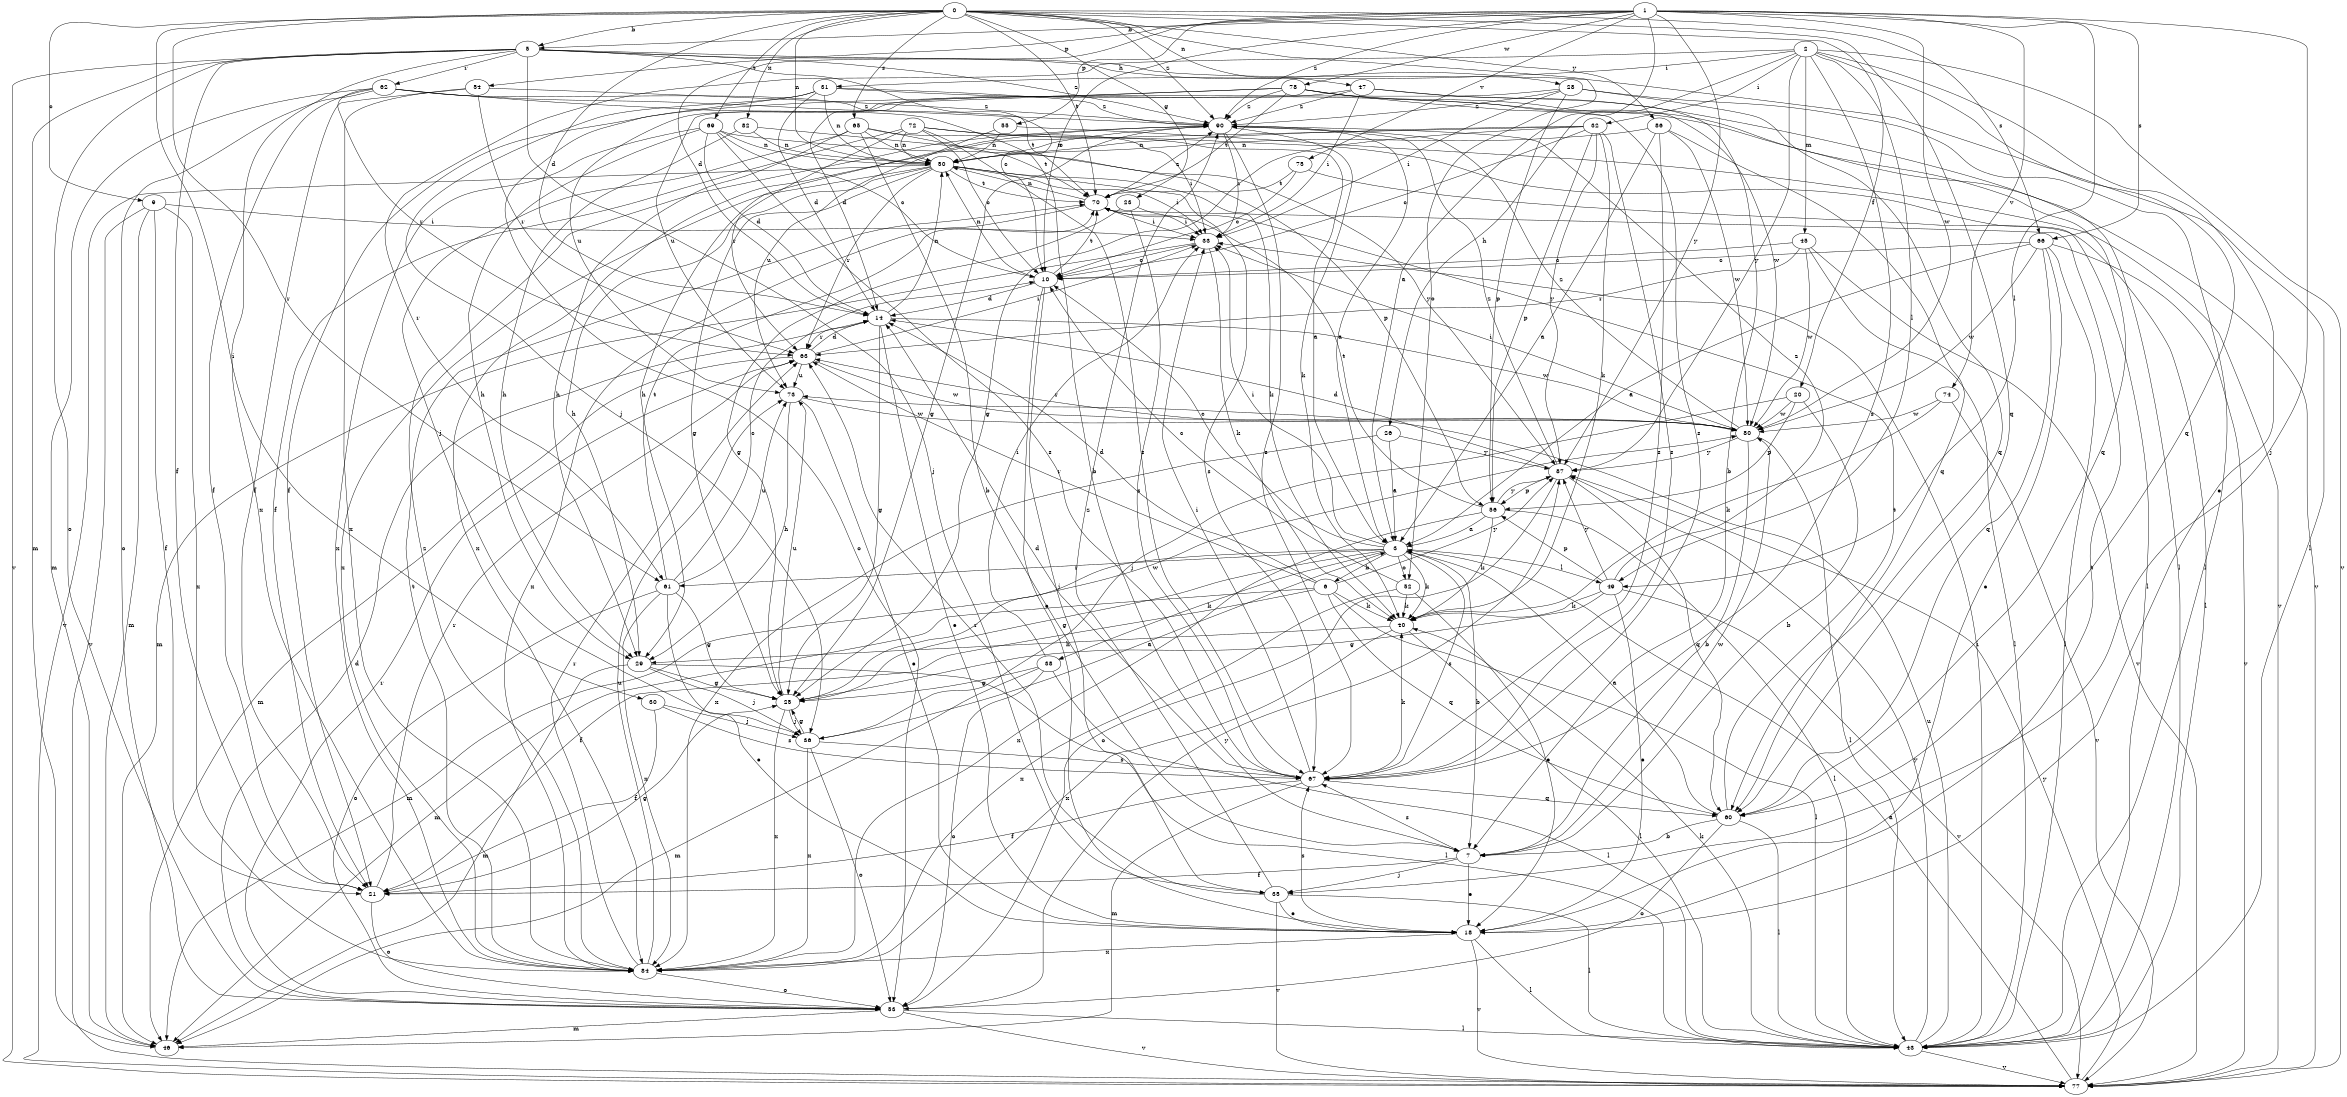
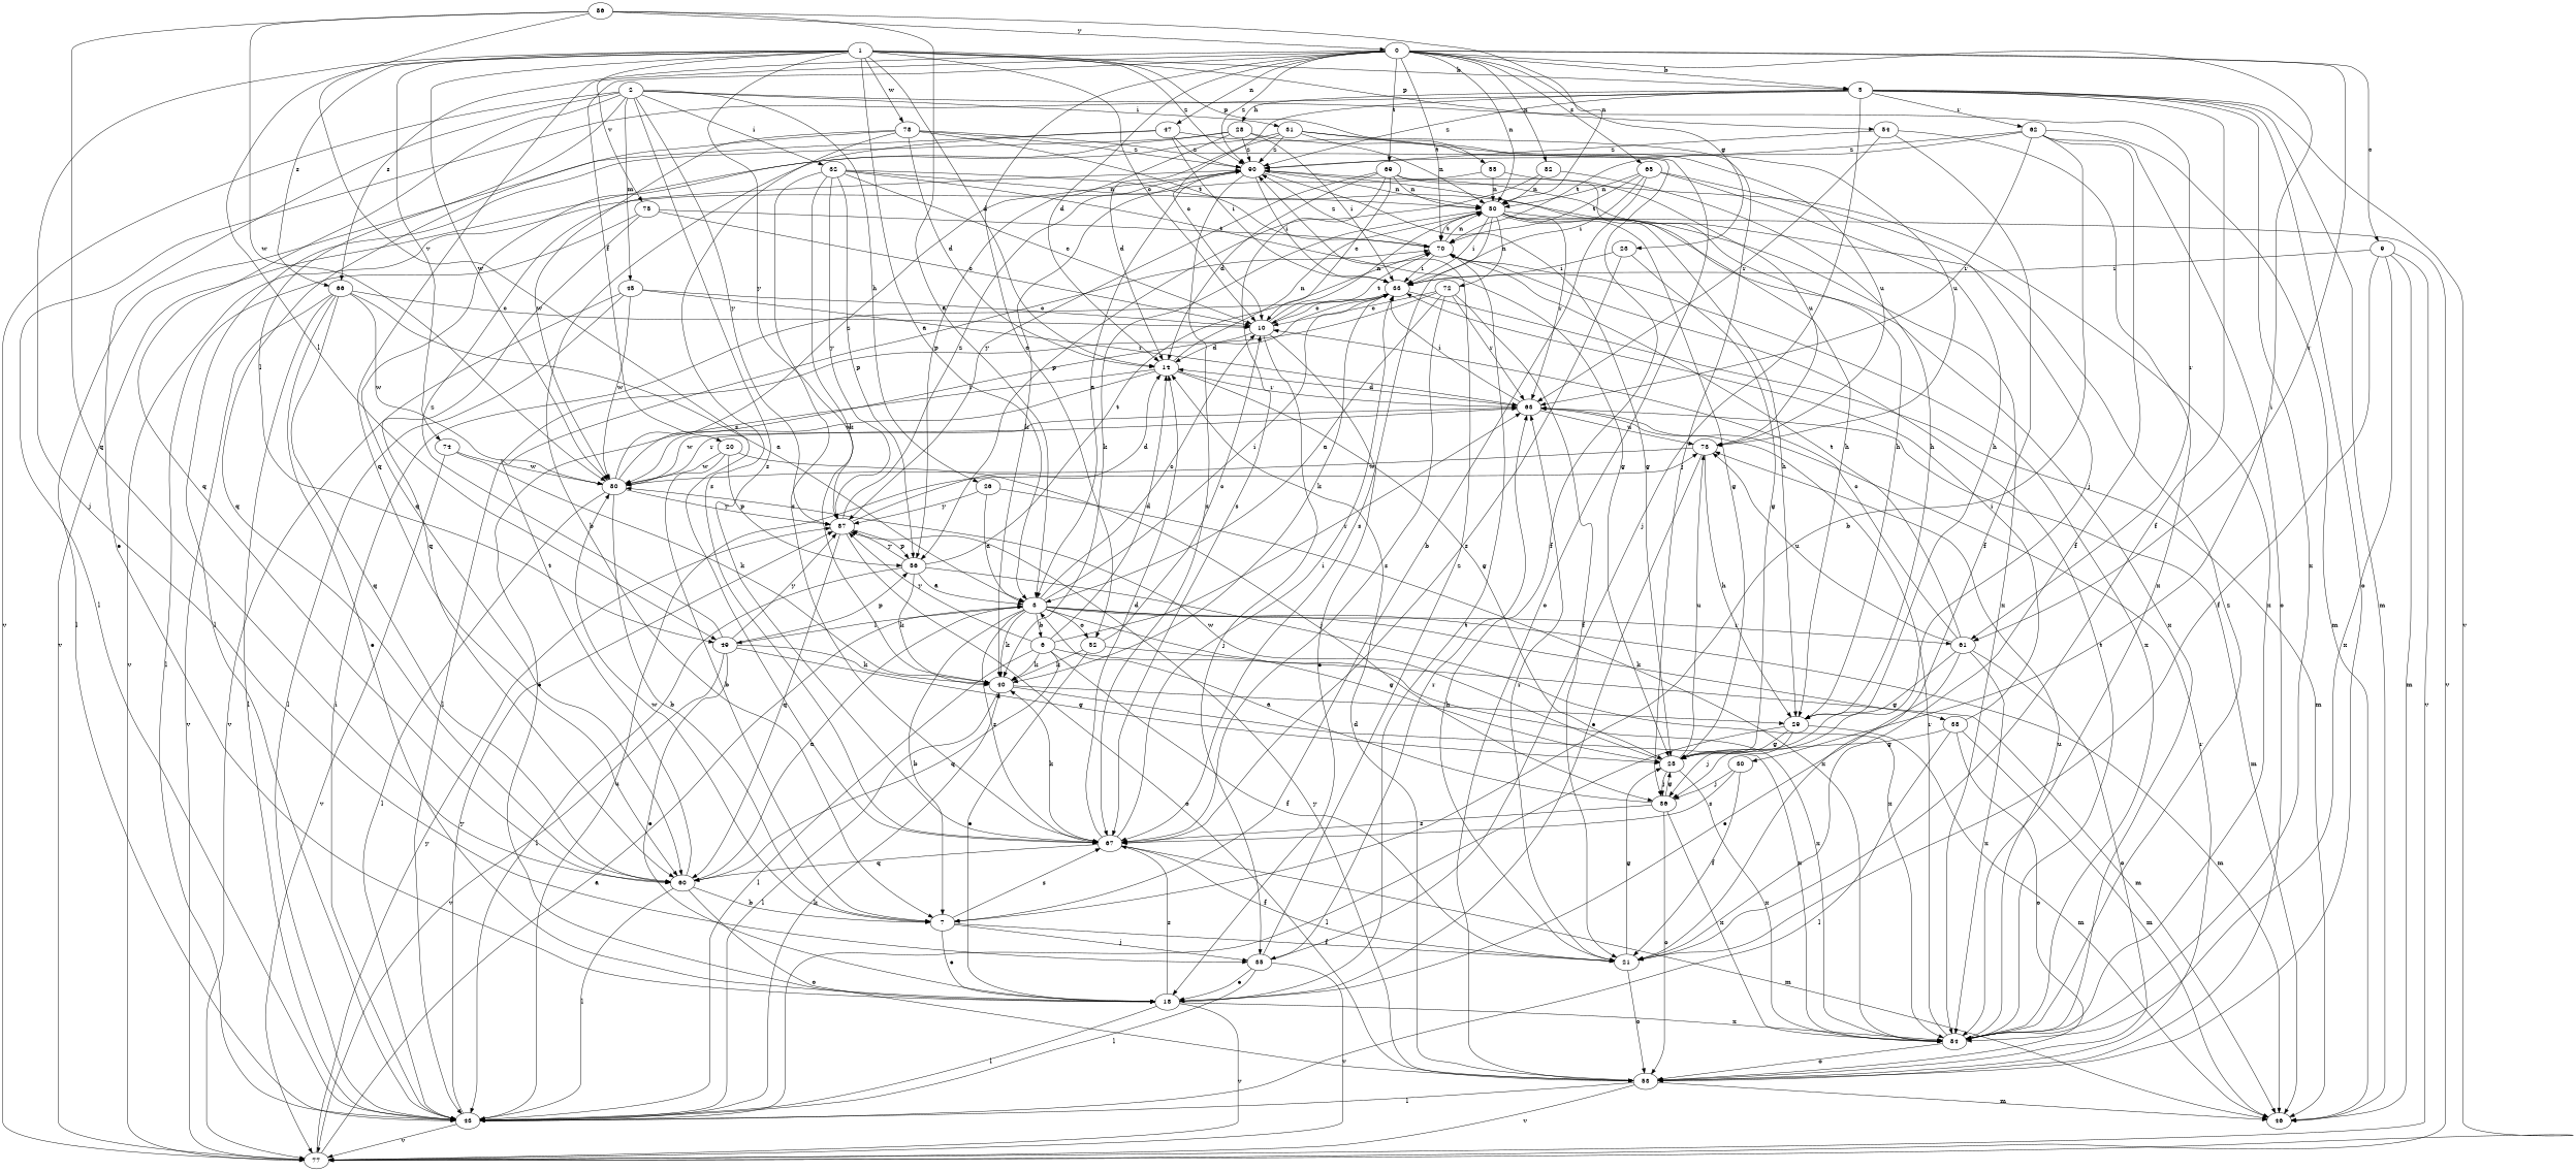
  strict digraph {
    0
    5
    9
    14
    20
    23
    30
    47
    50
    52
    60
    61
    65
    66
    69
    70
    82
    86
    90
    10
    35
    77
    46
    21
    28
    43
    53
    62
    84
    33
    80
    18
    25
    63
    7
    36
    56
    67
    73
    40
    29
    3
    87
    1
    n45 [label=49]
    54
    55
    74
    75
    78
    6
    38
    2
    26
    31
    32
    45
    72
    0 -> 5 [label=b]
    0 -> 9 [label=c]
    0 -> 14 [label=d]
    0 -> 20 [label=f]
    0 -> 23 [label=g]
    0 -> 30 [label=i]
    0 -> 47 [label=n]
    0 -> 50 [label=n]
    0 -> 52 [label=o]
    0 -> 60 [label=q]
    0 -> 61 [label=r]
    0 -> 65 [label=s]
    0 -> 66 [label=s]
    0 -> 69 [label=t]
    0 -> 70 [label=t]
    0 -> 82 [label=x]
-   0 -> 86 [label=y]
+   86 -> 0 [label=y]
    0 -> 90 [label=z]
    5 -> 90 [label=z]
    5 -> 10 [label=c]
    5 -> 35 [label=j]
    5 -> 77 [label=v]
    5 -> 46 [label=m]
    5 -> 21 [label=f]
    5 -> 28 [label=h]
    5 -> 43 [label=l]
    5 -> 53 [label=o]
    5 -> 62 [label=r]
    5 -> 84 [label=x]
    9 -> 77 [label=v]
    9 -> 46 [label=m]
    9 -> 21 [label=f]
    9 -> 84 [label=x]
    9 -> 33 [label=i]
    14 -> 50 [label=n]
    14 -> 80 [label=w]
    14 -> 18 [label=e]
    14 -> 25 [label=g]
    14 -> 63 [label=r]
    20 -> 80 [label=w]
    20 -> 7 [label=b]
    20 -> 36 [label=j]
    20 -> 56 [label=p]
    23 -> 33 [label=i]
    23 -> 25 [label=g]
    23 -> 67 [label=s]
    30 -> 21 [label=f]
    30 -> 36 [label=j]
    30 -> 67 [label=s]
    47 -> 90 [label=z]
    47 -> 43 [label=l]
    47 -> 33 [label=i]
    47 -> 7 [label=b]
    47 -> 73 [label=u]
    50 -> 70 [label=t]
    50 -> 77 [label=v]
    50 -> 84 [label=x]
    50 -> 33 [label=i]
    50 -> 25 [label=g]
    50 -> 63 [label=r]
    50 -> 67 [label=s]
    50 -> 40 [label=k]
    50 -> 29 [label=h]
    52 -> 10 [label=c]
    52 -> 84 [label=x]
    52 -> 18 [label=e]
    52 -> 40 [label=k]
    60 -> 70 [label=t]
    60 -> 43 [label=l]
    60 -> 53 [label=o]
    60 -> 7 [label=b]
    60 -> 3 [label=a]
    61 -> 70 [label=t]
    61 -> 10 [label=c]
    61 -> 53 [label=o]
    61 -> 84 [label=x]
    61 -> 18 [label=e]
    61 -> 25 [label=g]
    61 -> 73 [label=u]
    65 -> 50 [label=n]
    65 -> 70 [label=t]
    65 -> 33 [label=i]
    65 -> 7 [label=b]
    65 -> 36 [label=j]
    65 -> 29 [label=h]
    66 -> 60 [label=q]
    66 -> 10 [label=c]
    66 -> 77 [label=v]
    66 -> 43 [label=l]
    66 -> 80 [label=w]
    66 -> 18 [label=e]
    66 -> 3 [label=a]
    69 -> 14 [label=d]
    69 -> 50 [label=n]
    69 -> 10 [label=c]
    69 -> 84 [label=x]
    69 -> 67 [label=s]
    69 -> 29 [label=h]
    69 -> 87 [label=y]
    70 -> 50 [label=n]
    70 -> 90 [label=z]
    70 -> 84 [label=x]
    70 -> 33 [label=i]
    82 -> 50 [label=n]
    82 -> 56 [label=p]
    82 -> 29 [label=h]
    86 -> 50 [label=n]
    86 -> 60 [label=q]
    86 -> 80 [label=w]
    86 -> 67 [label=s]
    86 -> 3 [label=a]
    90 -> 50 [label=n]
    90 -> 33 [label=i]
    90 -> 25 [label=g]
    90 -> 67 [label=s]
    90 -> 40 [label=k]
    90 -> 29 [label=h]
    90 -> 3 [label=a]
    10 -> 14 [label=d]
    10 -> 50 [label=n]
    10 -> 70 [label=t]
    10 -> 35 [label=j]
    10 -> 18 [label=e]
    35 -> 90 [label=z]
    35 -> 77 [label=v]
    35 -> 43 [label=l]
    35 -> 18 [label=e]
    35 -> 63 [label=r]
    77 -> 3 [label=a]
    77 -> 87 [label=y]
    21 -> 53 [label=o]
    21 -> 25 [label=g]
    21 -> 63 [label=r]
    28 -> 60 [label=q]
    28 -> 90 [label=z]
    28 -> 43 [label=l]
    28 -> 33 [label=i]
    28 -> 56 [label=p]
    28 -> 73 [label=u]
    43 -> 77 [label=v]
    43 -> 33 [label=i]
    43 -> 73 [label=u]
    43 -> 40 [label=k]
    43 -> 87 [label=y]
    53 -> 14 [label=d]
    53 -> 77 [label=v]
    53 -> 46 [label=m]
    53 -> 43 [label=l]
    53 -> 63 [label=r]
    53 -> 87 [label=y]
    62 -> 70 [label=t]
    62 -> 90 [label=z]
    62 -> 46 [label=m]
    62 -> 21 [label=f]
    62 -> 53 [label=o]
    62 -> 63 [label=r]
    62 -> 7 [label=b]
    84 -> 70 [label=t]
    84 -> 90 [label=z]
    84 -> 53 [label=o]
    84 -> 63 [label=r]
    84 -> 73 [label=u]
    33 -> 10 [label=c]
    33 -> 46 [label=m]
    33 -> 40 [label=k]
    80 -> 90 [label=z]
    80 -> 43 [label=l]
    80 -> 33 [label=i]
    80 -> 63 [label=r]
    80 -> 7 [label=b]
    80 -> 87 [label=y]
    18 -> 70 [label=t]
    18 -> 77 [label=v]
    18 -> 43 [label=l]
    18 -> 84 [label=x]
    18 -> 67 [label=s]
    25 -> 84 [label=x]
    25 -> 80 [label=w]
    25 -> 36 [label=j]
    25 -> 73 [label=u]
    63 -> 14 [label=d]
    63 -> 46 [label=m]
    63 -> 33 [label=i]
    63 -> 80 [label=w]
    63 -> 73 [label=u]
    7 -> 35 [label=j]
    7 -> 21 [label=f]
    7 -> 80 [label=w]
    7 -> 18 [label=e]
    7 -> 67 [label=s]
    36 -> 53 [label=o]
    36 -> 84 [label=x]
    36 -> 25 [label=g]
    36 -> 67 [label=s]
    36 -> 3 [label=a]
    56 -> 70 [label=t]
    56 -> 43 [label=l]
    56 -> 84 [label=x]
    56 -> 40 [label=k]
    56 -> 3 [label=a]
    56 -> 87 [label=y]
    67 -> 14 [label=d]
    67 -> 60 [label=q]
    67 -> 46 [label=m]
    67 -> 21 [label=f]
    67 -> 33 [label=i]
    67 -> 40 [label=k]
    73 -> 80 [label=w]
    73 -> 18 [label=e]
    73 -> 29 [label=h]
    40 -> 43 [label=l]
    40 -> 84 [label=x]
    40 -> 29 [label=h]
    29 -> 46 [label=m]
    29 -> 43 [label=l]
    29 -> 25 [label=g]
    29 -> 36 [label=j]
    3 -> 52 [label=o]
    3 -> 61 [label=r]
    3 -> 10 [label=c]
    3 -> 46 [label=m]
    3 -> 33 [label=i]
    3 -> 25 [label=g]
    3 -> 7 [label=b]
    3 -> 67 [label=s]
    3 -> 40 [label=k]
    3 -> n45 [label=l]
    3 -> 6 [label=b]
    3 -> 38 [label=k]
    87 -> 14 [label=d]
    87 -> 60 [label=q]
    87 -> 90 [label=z]
    87 -> 53 [label=o]
    87 -> 56 [label=p]
    1 -> 5 [label=b]
    1 -> 14 [label=d]
    1 -> 66 [label=s]
    1 -> 90 [label=z]
    1 -> 10 [label=c]
    1 -> 35 [label=j]
    1 -> 80 [label=w]
    1 -> 3 [label=a]
    1 -> 87 [label=y]
    1 -> n45 [label=l]
    1 -> 54 [label=p]
    1 -> 55 [label=p]
    1 -> 74 [label=v]
    1 -> 75 [label=v]
    1 -> 78 [label=w]
    n45 -> 90 [label=z]
    n45 -> 77 [label=v]
    n45 -> 18 [label=e]
    n45 -> 25 [label=g]
    n45 -> 56 [label=p]
    n45 -> 40 [label=k]
    n45 -> 87 [label=y]
    54 -> 90 [label=z]
    54 -> 21 [label=f]
    54 -> 84 [label=x]
    54 -> 63 [label=r]
    55 -> 50 [label=n]
    55 -> 77 [label=v]
    55 -> 73 [label=u]
    74 -> 77 [label=v]
    74 -> 80 [label=w]
    74 -> 40 [label=k]
+   75 -> 60 [label=q]
    75 -> 70 [label=t]
    75 -> 10 [label=c]
    75 -> 43 [label=l]
    78 -> 14 [label=d]
    78 -> 60 [label=q]
    78 -> 70 [label=t]
    78 -> 90 [label=z]
    78 -> 21 [label=f]
    78 -> 80 [label=w]
    78 -> 67 [label=s]
    6 -> 14 [label=d]
    6 -> 60 [label=q]
    6 -> 46 [label=m]
    6 -> 21 [label=f]
    6 -> 43 [label=l]
    6 -> 63 [label=r]
    6 -> 40 [label=k]
    6 -> 87 [label=y]
    38 -> 46 [label=m]
    38 -> 43 [label=l]
    38 -> 53 [label=o]
    38 -> 33 [label=i]
    38 -> 25 [label=g]
    2 -> 60 [label=q]
    2 -> 61 [label=r]
    2 -> 77 [label=v]
    2 -> 18 [label=e]
    2 -> 67 [label=s]
    2 -> 87 [label=y]
    2 -> n45 [label=l]
    2 -> 26 [label=h]
    2 -> 31 [label=i]
    2 -> 32 [label=i]
    2 -> 45 [label=m]
    26 -> 84 [label=x]
    26 -> 3 [label=a]
    26 -> 87 [label=y]
    31 -> 14 [label=d]
    31 -> 50 [label=n]
    31 -> 90 [label=z]
    31 -> 77 [label=v]
    31 -> 53 [label=o]
    31 -> 36 [label=j]
    32 -> 50 [label=n]
    32 -> 10 [label=c]
    32 -> 84 [label=x]
    32 -> 25 [label=g]
    32 -> 56 [label=p]
    32 -> 67 [label=s]
    32 -> 40 [label=k]
    32 -> 87 [label=y]
    45 -> 10 [label=c]
    45 -> 77 [label=v]
    45 -> 43 [label=l]
    45 -> 80 [label=w]
    45 -> 63 [label=r]
-   72 -> 50 [label=n]
+   50 -> 72 [label=n]
    72 -> 10 [label=c]
    72 -> 21 [label=f]
    72 -> 43 [label=l]
    72 -> 63 [label=r]
    72 -> 67 [label=s]
    72 -> 3 [label=a]
  }
